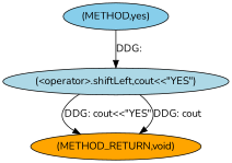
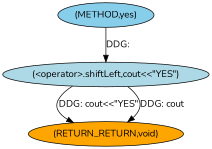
  digraph {
    fontname=Nunito
    node [style=filled fontname=Nunito]
    edge [fontname=Nunito]
    n1 [label="(METHOD,yes)" fillcolor=skyblue]
    n2 [label="(<operator>.shiftLeft,cout<<\"YES\")" fillcolor=lightblue]
-   n3 [label="(METHOD_RETURN,void)" fillcolor=orange]
+   n3 [label="(RETURN_RETURN,void)" fillcolor=orange]
    n1 -> n2 [label="DDG: "]
    n2 -> n3 [label="DDG: cout<<\"YES\""]
    n2 -> n3 [label="DDG: cout"]
  }
